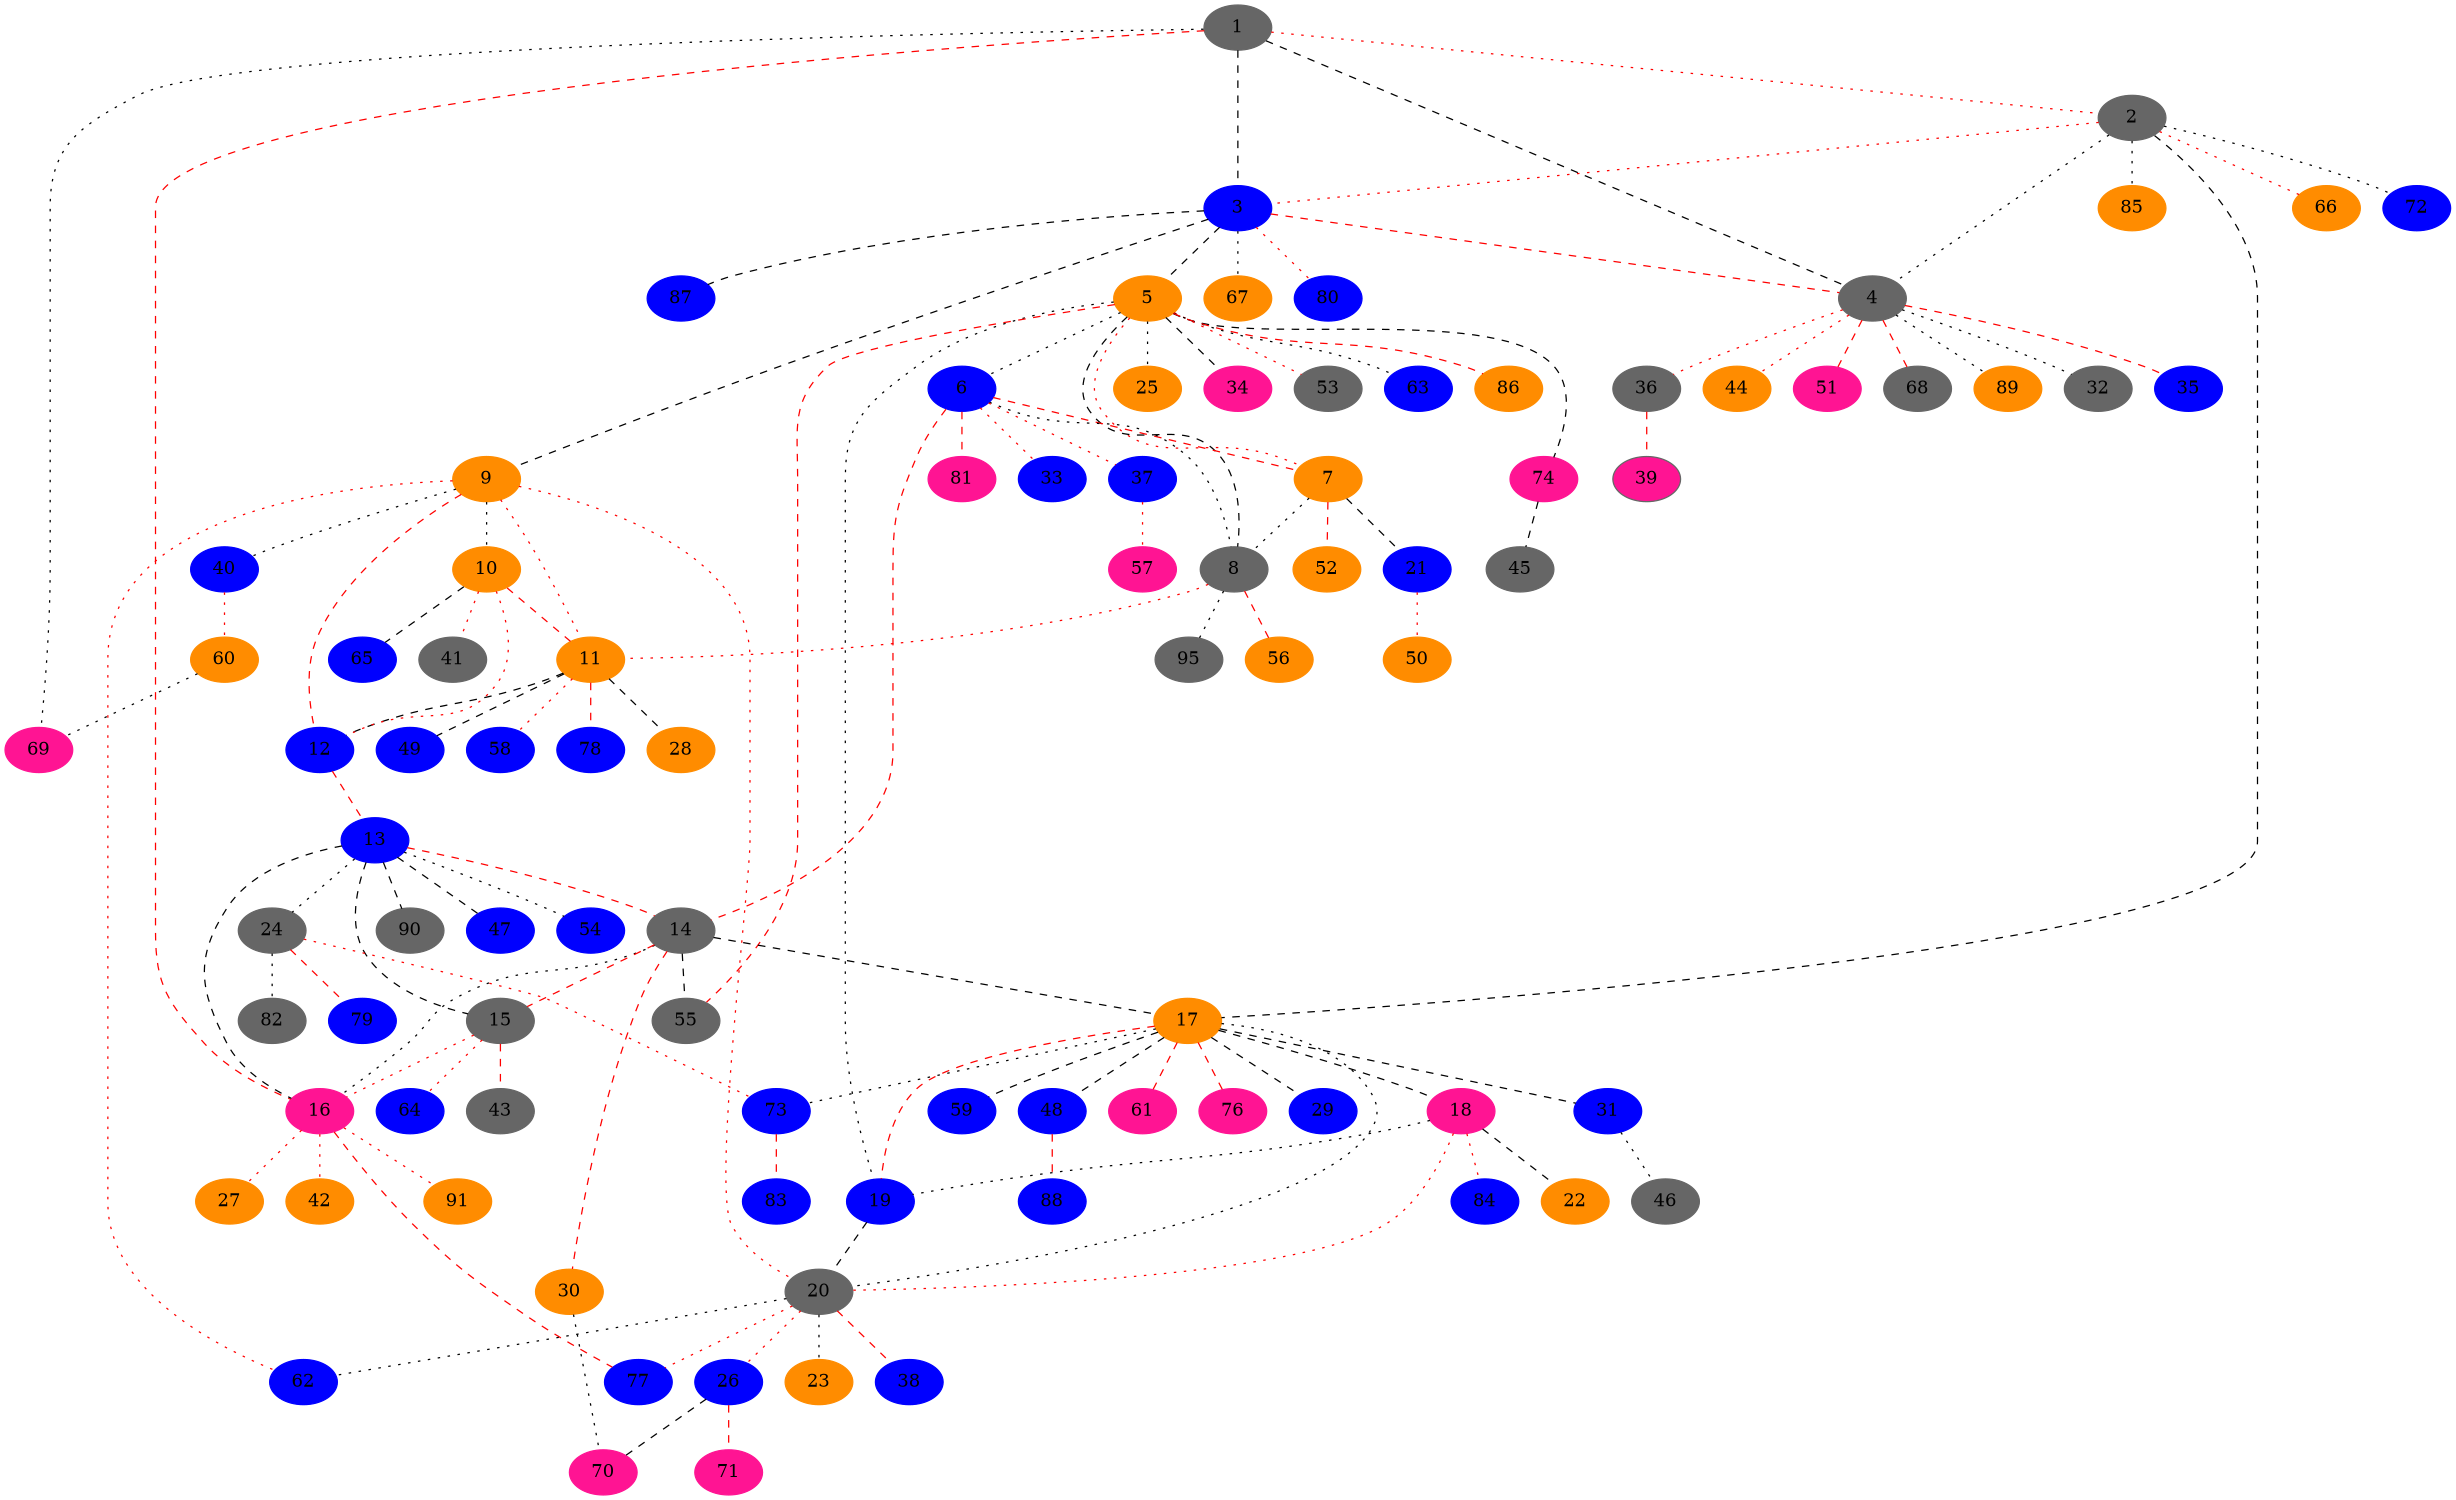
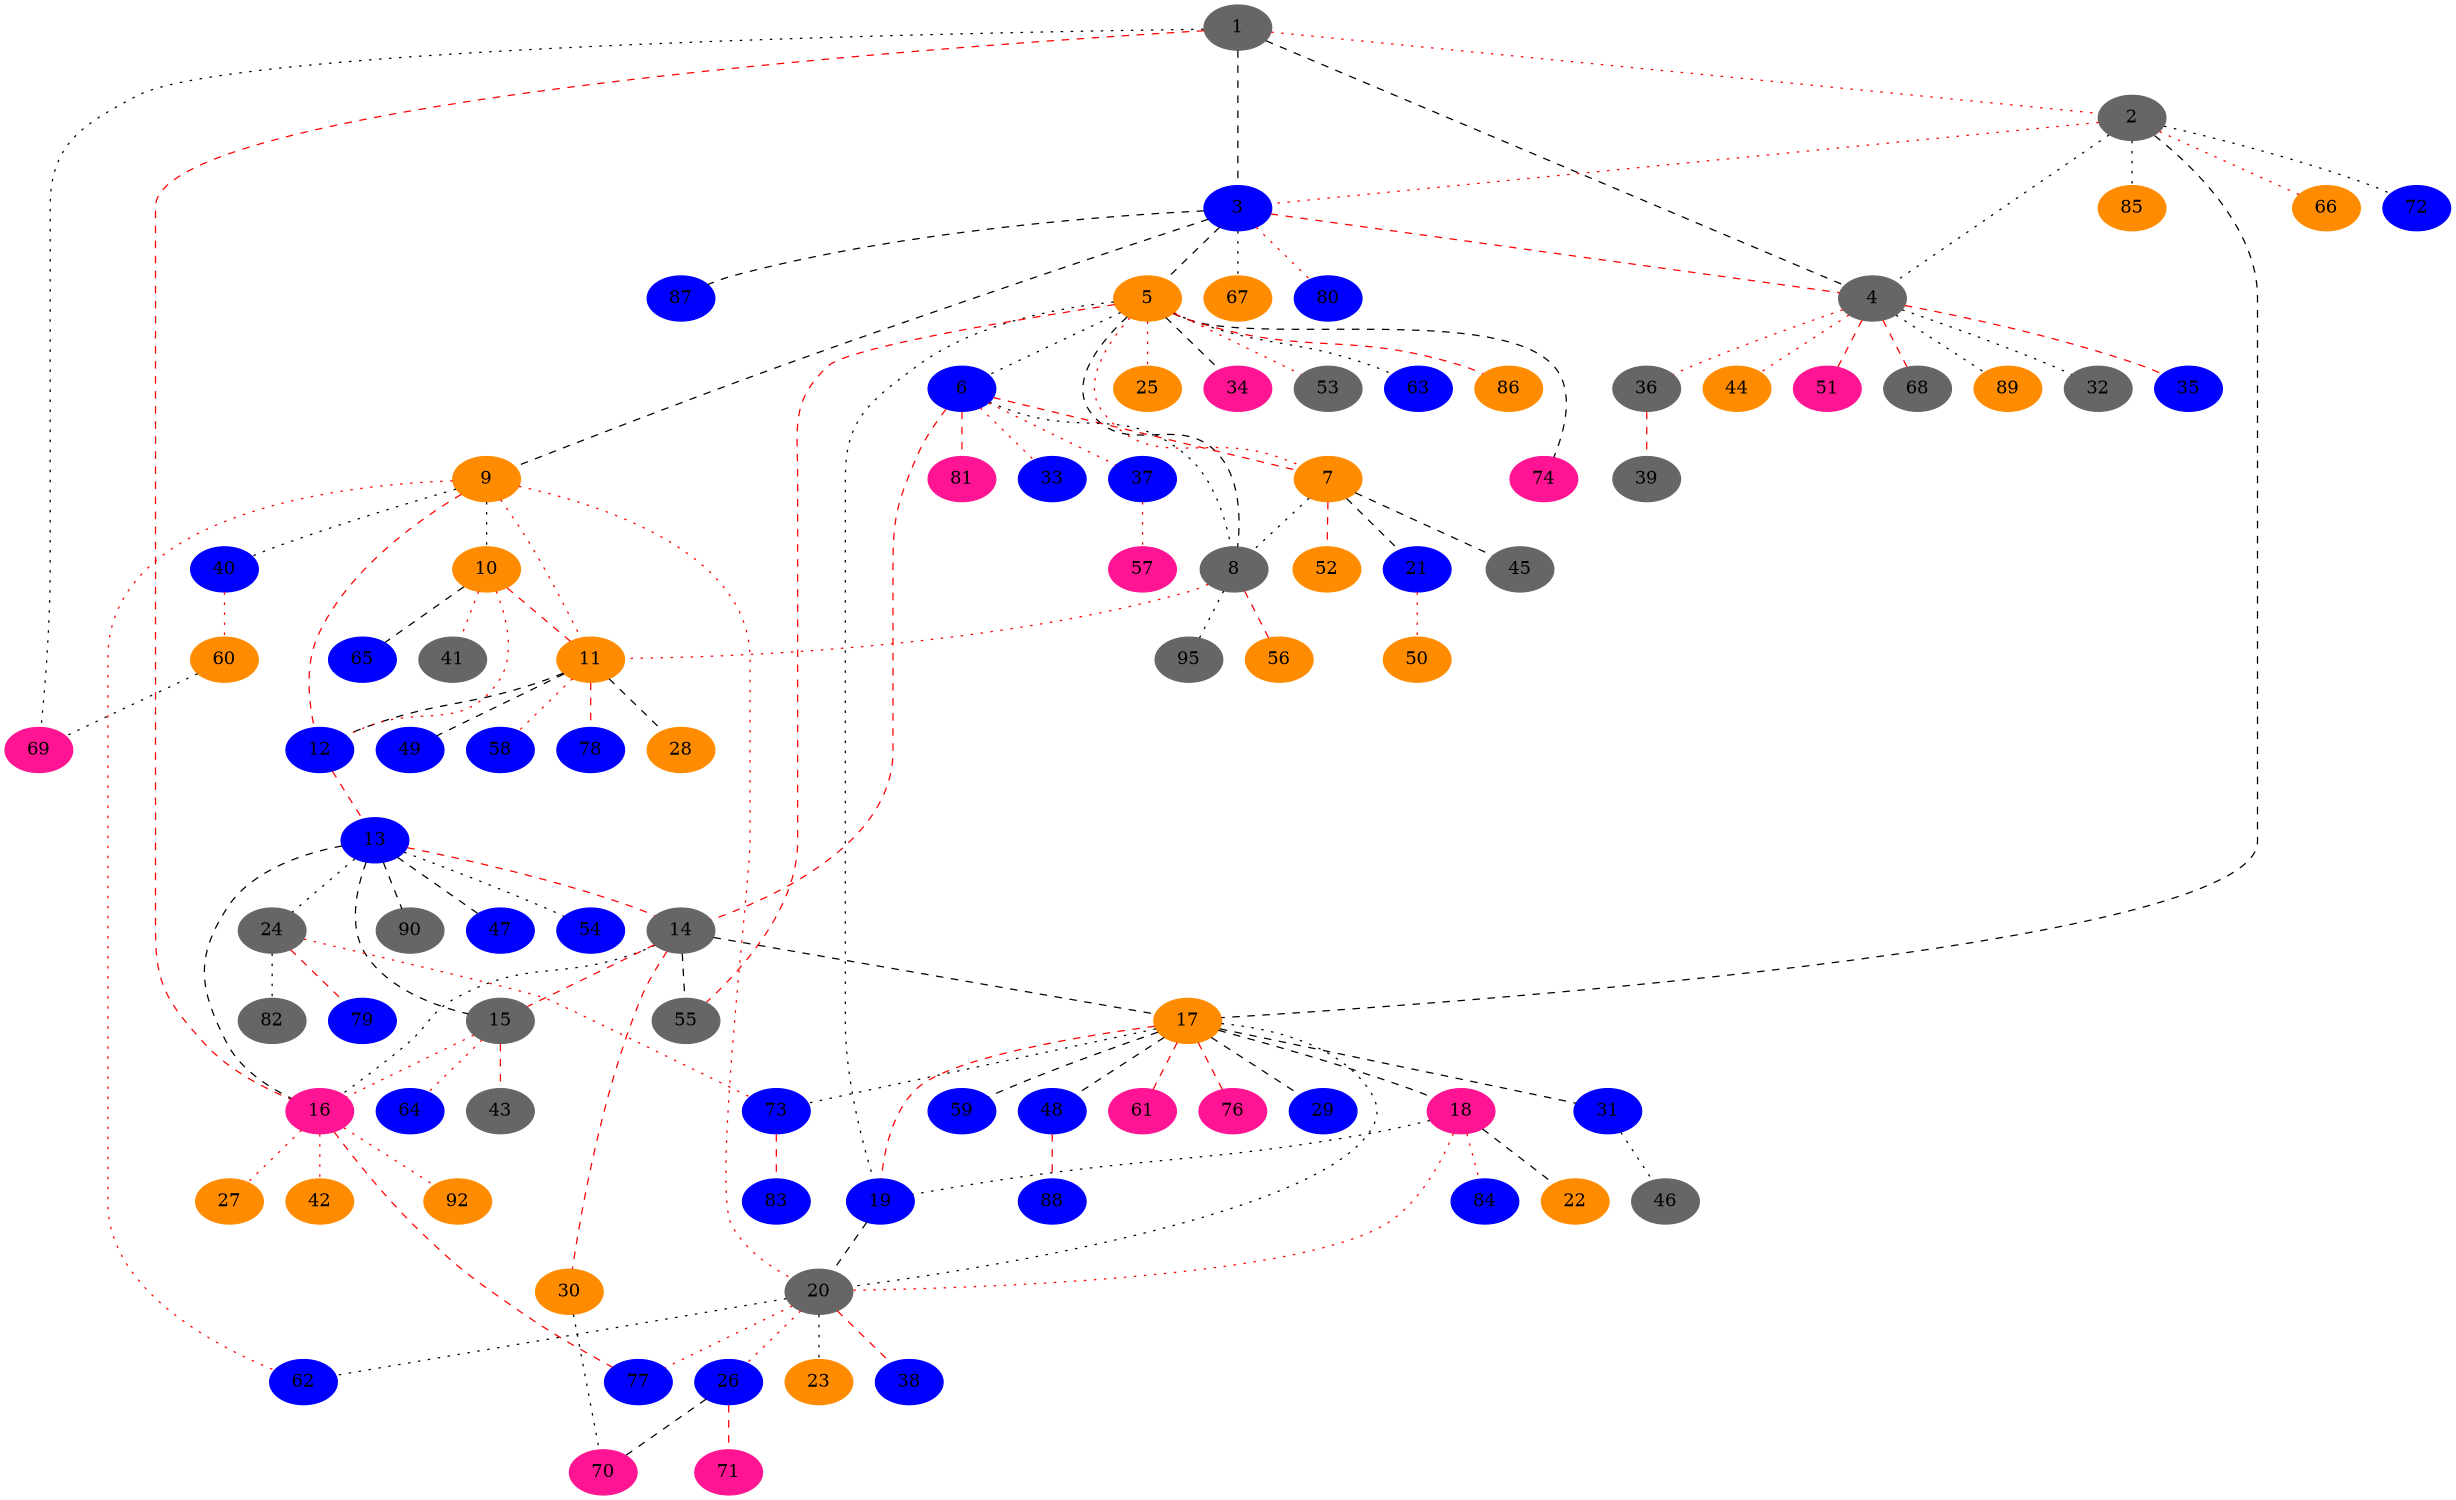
  graph {
    node [color=blue style=filled]
    edge [color=red style=dashed]
    1 [color=gray40]
    2 [color=gray40]
    3
    4 [color=gray40]
    16 [color=deeppink]
    69 [color=deeppink]
    17 [color=darkorange]
    66 [color=darkorange]
    72
    85 [color=darkorange]
    5 [color=darkorange]
    9 [color=darkorange]
    67 [color=darkorange]
    80
    87
    32 [color=gray40]
    35
    36 [color=gray40]
    44 [color=darkorange]
    51 [color=deeppink]
    68 [color=gray40]
    89 [color=darkorange]
    27 [color=darkorange]
    42 [color=darkorange]
    77
-   91 [color=darkorange]
+   91 [color=darkorange label=92]
    19
    20 [color=gray40]
    18 [color=deeppink]
    29
    31
    48
    59
    61 [color=deeppink]
    73
    76 [color=deeppink]
    6
    7 [color=darkorange]
    8 [color=gray40]
    25 [color=darkorange]
    34 [color=deeppink]
    53 [color=gray40]
    55 [color=gray40]
    63
    74 [color=deeppink]
    86 [color=darkorange]
    11 [color=darkorange]
    10 [color=darkorange]
    12
    40
    62
-   39 [color=gray40 fillcolor=deeppink]
+   39 [color=gray40]
    14 [color=gray40]
    33
    37
    81 [color=deeppink]
    21
    45 [color=gray40]
    52 [color=darkorange]
    56 [color=darkorange]
    n61 [color=gray40 label=95]
    15 [color=gray40]
    30 [color=darkorange]
    57 [color=deeppink]
    50 [color=darkorange]
    28 [color=darkorange]
    49
    58
    78
    41 [color=gray40]
    65
    13
    23 [color=darkorange]
    26
    38
    60 [color=darkorange]
    24 [color=gray40]
    47
    54
    90 [color=gray40]
    43 [color=gray40]
    64
    79
    82 [color=gray40]
    70 [color=deeppink]
    22 [color=darkorange]
    84
    46 [color=gray40]
    88
    83
    71 [color=deeppink]
    1 -- 2 [style=dotted]
    1 -- 3 [color=black]
    1 -- 4 [color=black]
    1 -- 16
    1 -- 69 [color=black style=dotted]
    2 -- 3 [style=dotted]
    2 -- 4 [color=black style=dotted]
    2 -- 17 [color=black]
    2 -- 66 [style=dotted]
    2 -- 72 [color=black style=dotted]
    2 -- 85 [color=black style=dotted]
    3 -- 4
    3 -- 5 [color=black]
    3 -- 9 [color=black]
    3 -- 67 [color=black style=dotted]
    3 -- 80 [style=dotted]
    3 -- 87 [color=black]
    4 -- 32 [color=black style=dotted]
    4 -- 35
    4 -- 36 [style=dotted]
    4 -- 44 [style=dotted]
    4 -- 51
    4 -- 68
    4 -- 89 [color=black style=dotted]
    16 -- 27 [style=dotted]
    16 -- 42 [style=dotted]
    16 -- 77
    16 -- 91 [style=dotted]
    17 -- 19
    17 -- 20 [color=black style=dotted]
    17 -- 18 [color=black]
    17 -- 29 [color=black]
    17 -- 31 [color=black]
    17 -- 48 [color=black]
    17 -- 59 [color=black]
    17 -- 61
    17 -- 73 [color=black style=dotted]
    17 -- 76
    5 -- 19 [color=black style=dotted]
    5 -- 6 [color=black style=dotted]
    5 -- 7 [style=dotted]
    5 -- 8 [color=black]
-   5 -- 25 [color=black style=dotted]
+   5 -- 25 [style=dotted]
    5 -- 34 [color=black]
    5 -- 53 [style=dotted]
    5 -- 55
    5 -- 63 [color=black style=dotted]
    5 -- 74 [color=black]
    5 -- 86
    9 -- 20 [style=dotted]
    9 -- 11 [style=dotted]
    9 -- 10 [color=black style=dotted]
    9 -- 12
    9 -- 40 [color=black style=dotted]
    9 -- 62 [style=dotted]
    36 -- 39
    19 -- 20 [color=black]
    20 -- 77 [style=dotted]
    20 -- 62 [color=black style=dotted]
    20 -- 23 [color=black style=dotted]
    20 -- 26 [style=dotted]
    20 -- 38
    18 -- 19 [color=black style=dotted]
    18 -- 20 [style=dotted]
    18 -- 22 [color=black]
    18 -- 84 [style=dotted]
    31 -- 46 [color=black style=dotted]
    48 -- 88
    73 -- 83
    6 -- 7
    6 -- 8 [color=black style=dotted]
    6 -- 14
    6 -- 33 [style=dotted]
    6 -- 37 [style=dotted]
    6 -- 81
    7 -- 8 [color=black style=dotted]
    7 -- 21 [color=black]
-   74 -- 45 [color=black]
+   7 -- 45 [color=black]
    7 -- 52
    8 -- 11 [style=dotted]
    8 -- 56
    8 -- n61 [color=black style=dotted]
    11 -- 12 [color=black]
    11 -- 28 [color=black]
    11 -- 49 [color=black]
    11 -- 58 [style=dotted]
    11 -- 78
    10 -- 11
    10 -- 12 [style=dotted]
    10 -- 41 [style=dotted]
    10 -- 65 [color=black]
    12 -- 13
    40 -- 60 [style=dotted]
    14 -- 16 [color=black style=dotted]
    14 -- 17 [color=black]
    14 -- 55 [color=black]
    14 -- 15
    14 -- 30
    37 -- 57 [style=dotted]
    21 -- 50 [style=dotted]
    15 -- 16 [style=dotted]
    15 -- 43
    15 -- 64 [style=dotted]
    30 -- 70 [color=black style=dotted]
    13 -- 16 [color=black]
    13 -- 14
    13 -- 15 [color=black]
    13 -- 24 [color=black style=dotted]
    13 -- 47 [color=black]
    13 -- 54 [color=black style=dotted]
    13 -- 90 [color=black]
    26 -- 70 [color=black]
    26 -- 71
    60 -- 69 [color=black style=dotted]
    24 -- 73 [style=dotted]
    24 -- 79
    24 -- 82 [color=black style=dotted]
  }
